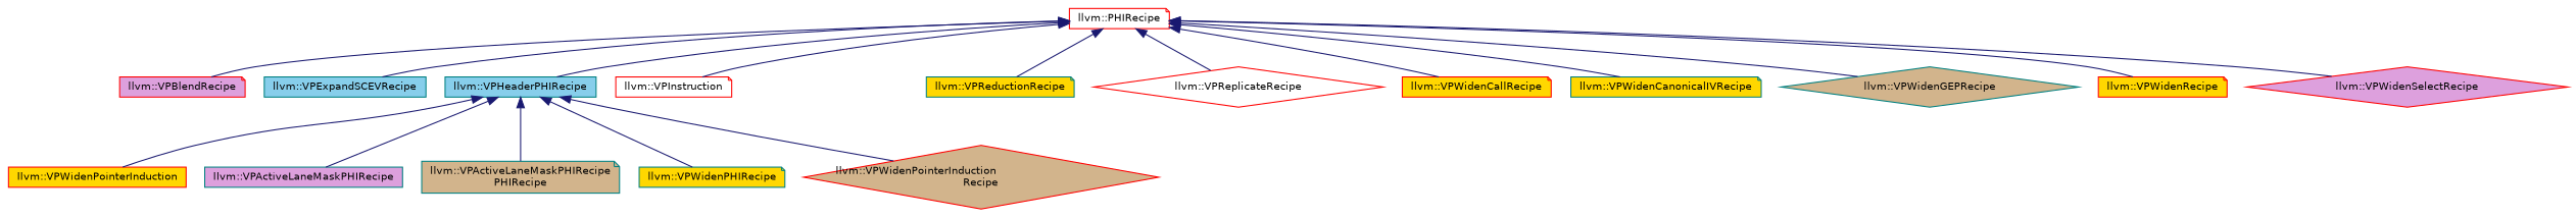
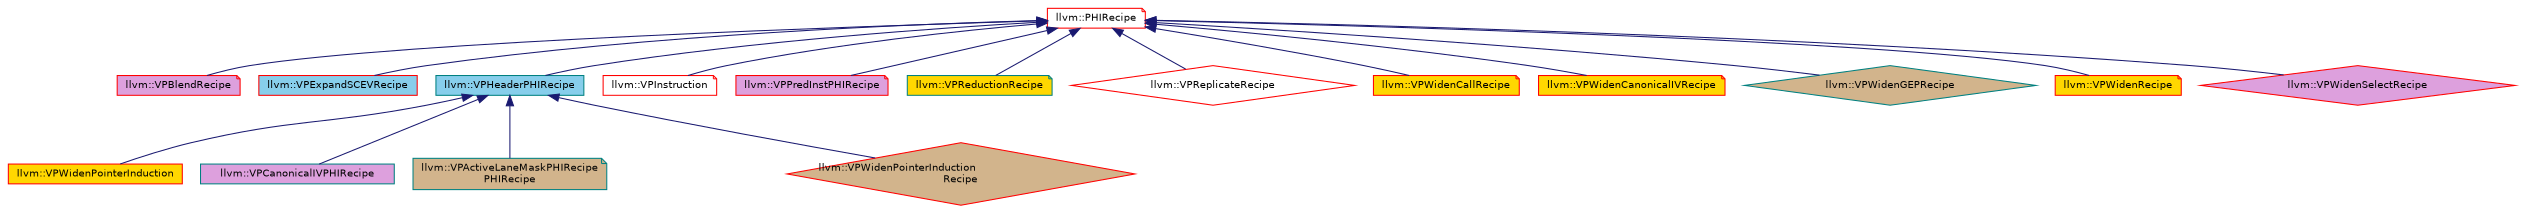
  digraph {
    rankdir=TB
    node [color=red fillcolor=gold fontname=Helvetica fontsize=10 shape=note style=filled]
    edge [color=midnightblue dir=back fontname=Helvetica fontsize=10 labelfontname=Helvetica labelfontsize=10 style=solid]
    n1 [fillcolor=white fontcolor=black height=0.2 label="llvm::PHIRecipe" width=0.4]
    n2 [fillcolor=plum height=0.2 label="llvm::VPBlendRecipe" width=0.4]
-   n3 [color=teal fillcolor=skyblue height=0.2 label="llvm::VPExpandSCEVRecipe" shape=box width=0.4]
+   n3 [fillcolor=skyblue height=0.2 label="llvm::VPExpandSCEVRecipe" shape=box width=0.4]
    n4 [color=teal fillcolor=skyblue height=0.2 label="llvm::VPHeaderPHIRecipe" shape=box width=0.4]
    n5 [fillcolor=white height=0.2 label="llvm::VPInstruction" width=0.4]
+   n6 [fillcolor=plum height=0.2 label="llvm::VPPredInstPHIRecipe" width=0.4]
    n7 [color=teal height=0.2 label="llvm::VPReductionRecipe" width=0.4]
    n8 [fillcolor=white height=0.2 label="llvm::VPReplicateRecipe" shape=diamond width=0.4]
    n9 [height=0.2 label="llvm::VPWidenCallRecipe" width=0.4]
-   n10 [color=teal height=0.2 label="llvm::VPWidenCanonicalIVRecipe" width=0.4]
+   n10 [height=0.2 label="llvm::VPWidenCanonicalIVRecipe" width=0.4]
    n11 [color=teal fillcolor=tan height=0.2 label="llvm::VPWidenGEPRecipe" shape=diamond width=0.4]
    n12 [height=0.2 label="llvm::VPWidenRecipe" width=0.4]
    n13 [fillcolor=plum height=0.2 label="llvm::VPWidenSelectRecipe" shape=diamond width=0.4]
    n14 [height=0.2 label="llvm::VPWidenPointerInduction" shape=box width=0.4]
-   n15 [color=teal fillcolor=plum height=0.2 label="llvm::VPActiveLaneMaskPHIRecipe" shape=box width=0.4]
+   n15 [color=teal fillcolor=plum height=0.2 label="llvm::VPCanonicalIVPHIRecipe" shape=box width=0.4]
    n16 [color=teal fillcolor=tan height=0.2 label="llvm::VPActiveLaneMaskPHIRecipe\lPHIRecipe" width=0.4]
-   n17 [color=teal height=0.2 label="llvm::VPWidenPHIRecipe" width=0.4]
    n18 [fillcolor=tan height=0.2 label="llvm::VPWidenPointerInduction\lRecipe" shape=diamond width=0.4]
    n1 -> n2
    n1 -> n3
    n1 -> n4
    n1 -> n5
+   n1 -> n6
    n1 -> n7
    n1 -> n8
    n1 -> n9
    n1 -> n10
    n1 -> n11
    n1 -> n12
    n1 -> n13
    n4 -> n14
    n4 -> n15
    n4 -> n16
-   n4 -> n17
    n4 -> n18
  }
